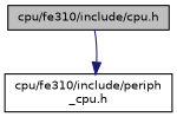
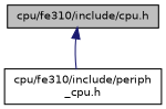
  digraph {
    node [color=black fontname=Helvetica fontsize=10 shape=record style=filled]
    n1 [fillcolor=grey75 fontcolor=black height=0.2 label="cpu/fe310/include/cpu.h" width=0.4]
    n2 [fillcolor=white height=0.2 label="cpu/fe310/include/periph\l_cpu.h" width=0.4]
-   n2 -> n1 [color=midnightblue dir=back fontname=Helvetica fontsize=10 labelfontname=Helvetica labelfontsize=10 style=solid]
+   n1 -> n2 [color=midnightblue dir=back fontname=Helvetica fontsize=10 labelfontname=Helvetica labelfontsize=10 style=solid]
  }
